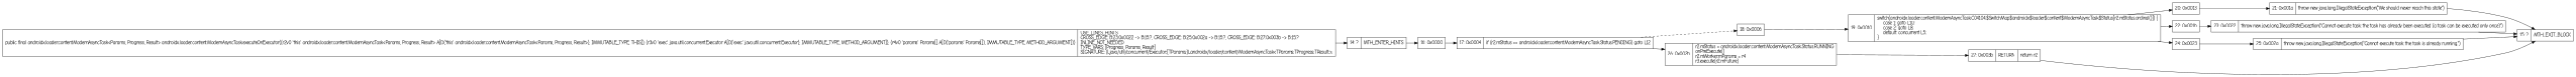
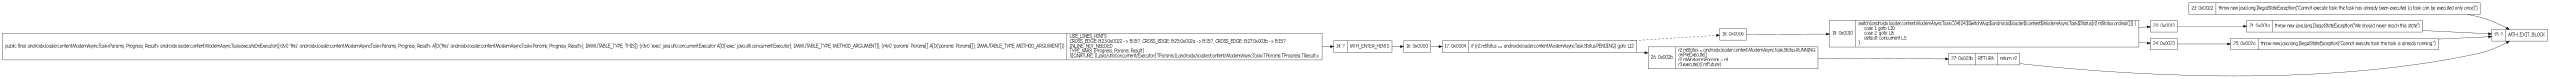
  digraph {
    fontname="Comic Neue"
    rankdir=LR
    node [fontname="Comic Neue" shape=record]
    edge [fontname="Comic Neue"]
    n1 [label="{14\:\ ?|MTH_ENTER_HINTS\l}"]
    n2 [label="{16\:\ 0x0000}"]
    n3 [label="{17\:\ 0x0004|if (r2.mStatus == androidx.loader.content.ModernAsyncTask.Status.PENDING) goto L12\l}"]
    n4 [label="{18\:\ 0x0006}"]
    n5 [label="{26\:\ 0x002b|r2.mStatus = androidx.loader.content.ModernAsyncTask.Status.RUNNING\lonPreExecute()\lr2.mWorker.mParams = r4\lr3.execute(r2.mFuture)\l}"]
    n6 [label="{19\:\ 0x0010|switch(androidx.loader.content.ModernAsyncTask.C04104.$SwitchMap$androidx$loader$content$ModernAsyncTask$Status[r2.mStatus.ordinal()]) \{\l    case 1: goto L10;\l    case 2: goto L8;\l    default: concurrent L5;\l\}\l}"]
    n7 [label="{27\:\ 0x003b|RETURN\l|return r2\l}"]
    n8 [label="{20\:\ 0x0013}"]
-   n9 [label="{22\:\ 0x001b}"]
    n10 [label="{24\:\ 0x0023}"]
    n11 [label="{21\:\ 0x001a|throw new java.lang.IllegalStateException(\"We should never reach this state\")\l}"]
    n12 [label="{23\:\ 0x0022|throw new java.lang.IllegalStateException(\"Cannot execute task: the task has already been executed (a task can be executed only once)\")\l}"]
    n13 [label="{25\:\ 0x002a|throw new java.lang.IllegalStateException(\"Cannot execute task: the task is already running.\")\l}"]
    n14 [label="{15\:\ ?|MTH_EXIT_BLOCK\l}"]
    n15 [label="{public final androidx.loader.content.ModernAsyncTask\<Params, Progress, Result\> androidx.loader.content.ModernAsyncTask.executeOnExecutor((r2v0 'this' androidx.loader.content.ModernAsyncTask\<Params, Progress, Result\> A[D('this' androidx.loader.content.ModernAsyncTask\<Params, Progress, Result\>), IMMUTABLE_TYPE, THIS]), (r3v0 'exec' java.util.concurrent.Executor A[D('exec' java.util.concurrent.Executor), IMMUTABLE_TYPE, METHOD_ARGUMENT]), (r4v0 'params' Params[] A[D('params' Params[]), IMMUTABLE_TYPE, METHOD_ARGUMENT]))  | USE_LINES_HINTS\lCROSS_EDGE: B:23:0x0022 \-\> B:15:?, CROSS_EDGE: B:25:0x002a \-\> B:15:?, CROSS_EDGE: B:27:0x003b \-\> B:15:?\lINLINE_NOT_NEEDED\lTYPE_VARS: [Progress, Params, Result]\lSIGNATURE: (Ljava\/util\/concurrent\/Executor;[TParams;)Landroidx\/loader\/content\/ModernAsyncTask\<TParams;TProgress;TResult;\>;\l}"]
    n1 -> n2
    n2 -> n3
    n3 -> n4 [style=dashed]
    n3 -> n5
    n4 -> n6
    n5 -> n7
    n6 -> n8
-   n6 -> n9
    n6 -> n10
    n7 -> n14
    n8 -> n11
-   n9 -> n12
    n10 -> n13
    n11 -> n14
    n12 -> n14
    n13 -> n14
    n15 -> n1
  }
